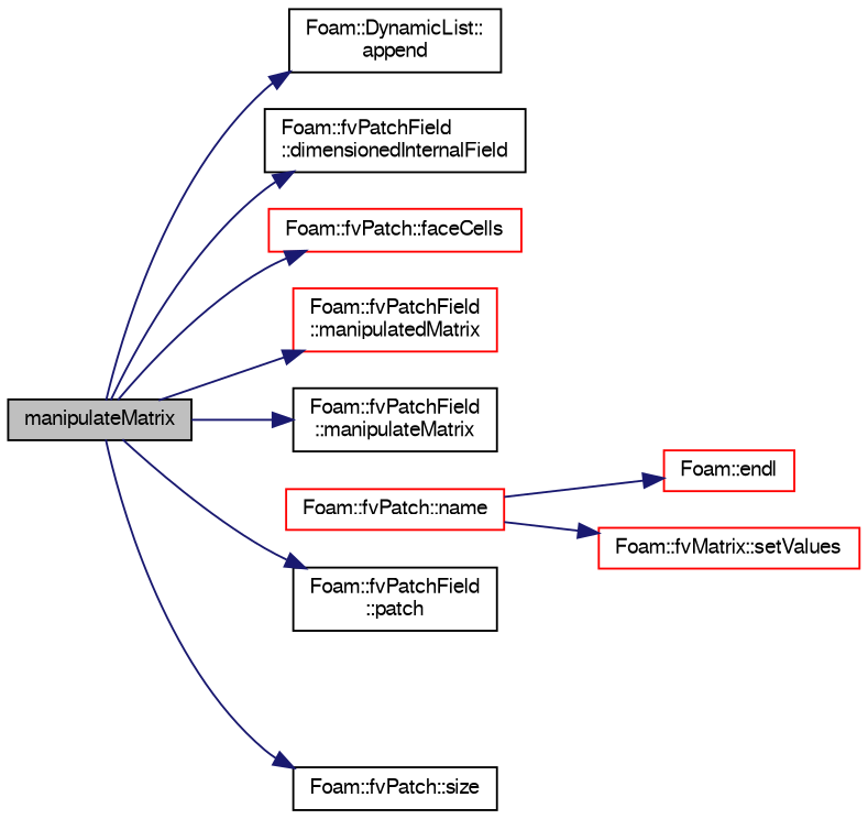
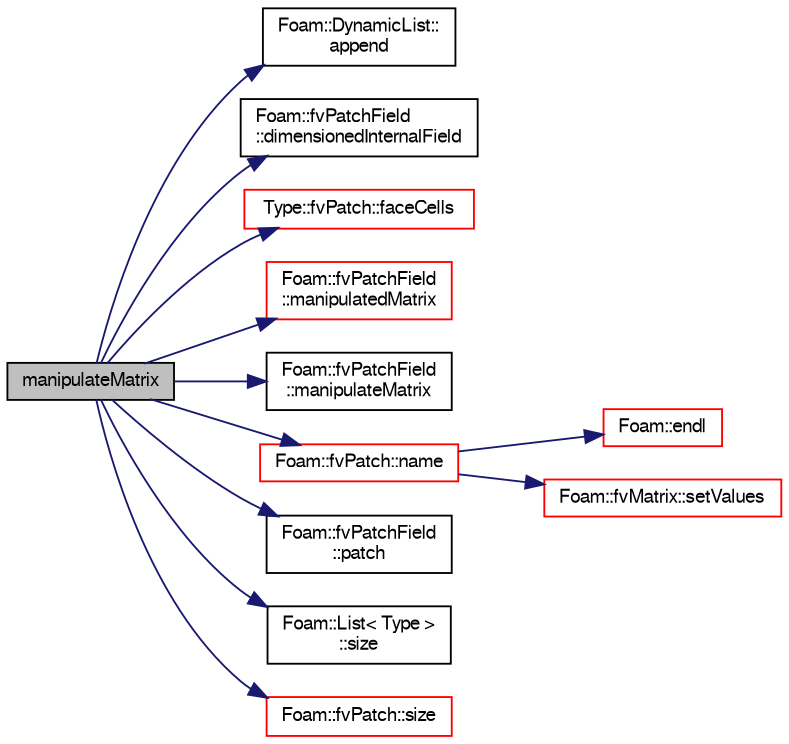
  digraph {
    rankdir=LR
    node [color=black fontname=FreeSans fontsize=10 shape=record]
    edge [color=midnightblue fontname=FreeSans fontsize=10 labelfontname=FreeSans labelfontsize=10 style=solid]
    n1 [fillcolor=grey75 fontcolor=black height=0.2 label=manipulateMatrix style=filled width=0.4]
    n2 [height=0.2 label="Foam::DynamicList::\lappend" width=0.4]
    n3 [height=0.2 label="Foam::fvPatchField\l::dimensionedInternalField" width=0.4]
-   n4 [color=red height=0.2 label="Foam::fvPatch::faceCells" width=0.4]
+   n4 [color=red height=0.2 label="Type::fvPatch::faceCells" width=0.4]
    n5 [color=red height=0.2 label="Foam::fvPatchField\l::manipulatedMatrix" width=0.4]
    n6 [height=0.2 label="Foam::fvPatchField\l::manipulateMatrix" width=0.4]
    n7 [color=red height=0.2 label="Foam::fvPatch::name" width=0.4]
    n8 [height=0.2 label="Foam::fvPatchField\l::patch" width=0.4]
-   n10 [height=0.2 label="Foam::fvPatch::size" width=0.4]
+   n9 [height=0.2 label="Foam::List\< Type \>\l::size" width=0.4]
+   n10 [color=red height=0.2 label="Foam::fvPatch::size" width=0.4]
    n11 [color=red height=0.2 label="Foam::endl" width=0.4]
    n12 [color=red height=0.2 label="Foam::fvMatrix::setValues" width=0.4]
    n1 -> n2
    n1 -> n3
    n1 -> n4
    n1 -> n5
    n1 -> n6
+   n1 -> n7
    n1 -> n8
+   n1 -> n9
    n1 -> n10
    n7 -> n11
    n7 -> n12
  }
